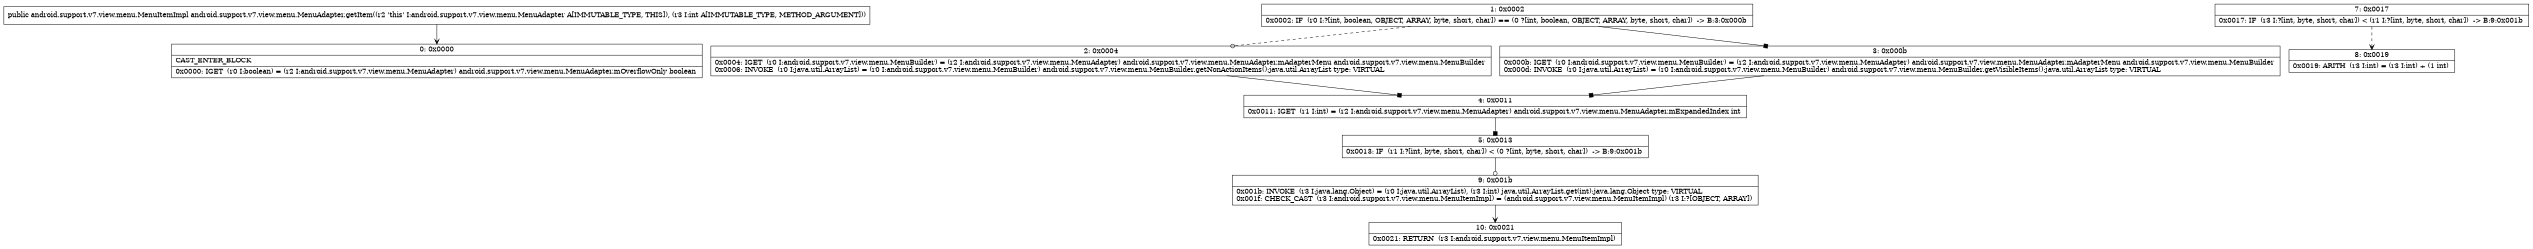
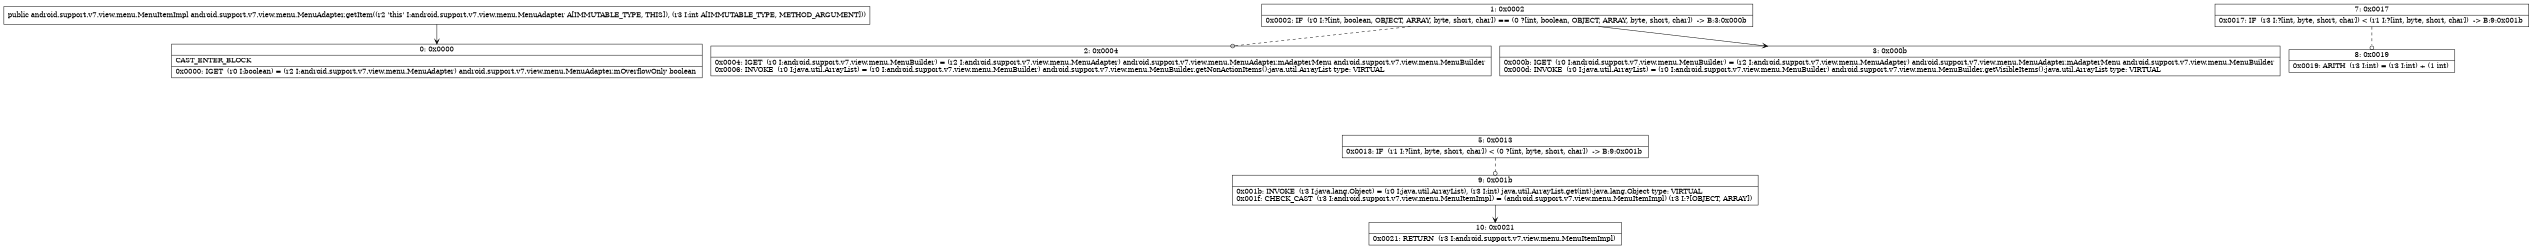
  digraph {
    fontname="DejaVu Serif"
    node [fontname="DejaVu Serif" shape=record]
    edge [arrowhead=box fontname="DejaVu Serif"]
    n1 [label="{0\:\ 0x0000|CAST_ENTER_BLOCK\l|0x0000: IGET  (r0 I:boolean) = (r2 I:android.support.v7.view.menu.MenuAdapter) android.support.v7.view.menu.MenuAdapter.mOverflowOnly boolean \l}"]
    n2 [label="{1\:\ 0x0002|0x0002: IF  (r0 I:?[int, boolean, OBJECT, ARRAY, byte, short, char]) == (0 ?[int, boolean, OBJECT, ARRAY, byte, short, char])  \-\> B:3:0x000b \l}"]
    n3 [label="{2\:\ 0x0004|0x0004: IGET  (r0 I:android.support.v7.view.menu.MenuBuilder) = (r2 I:android.support.v7.view.menu.MenuAdapter) android.support.v7.view.menu.MenuAdapter.mAdapterMenu android.support.v7.view.menu.MenuBuilder \l0x0006: INVOKE  (r0 I:java.util.ArrayList) = (r0 I:android.support.v7.view.menu.MenuBuilder) android.support.v7.view.menu.MenuBuilder.getNonActionItems():java.util.ArrayList type: VIRTUAL \l}"]
    n4 [label="{3\:\ 0x000b|0x000b: IGET  (r0 I:android.support.v7.view.menu.MenuBuilder) = (r2 I:android.support.v7.view.menu.MenuAdapter) android.support.v7.view.menu.MenuAdapter.mAdapterMenu android.support.v7.view.menu.MenuBuilder \l0x000d: INVOKE  (r0 I:java.util.ArrayList) = (r0 I:android.support.v7.view.menu.MenuBuilder) android.support.v7.view.menu.MenuBuilder.getVisibleItems():java.util.ArrayList type: VIRTUAL \l}"]
-   n5 [label="{4\:\ 0x0011|0x0011: IGET  (r1 I:int) = (r2 I:android.support.v7.view.menu.MenuAdapter) android.support.v7.view.menu.MenuAdapter.mExpandedIndex int \l}"]
    n6 [label="{5\:\ 0x0013|0x0013: IF  (r1 I:?[int, byte, short, char]) \< (0 ?[int, byte, short, char])  \-\> B:9:0x001b \l}"]
    n7 [label="{9\:\ 0x001b|0x001b: INVOKE  (r3 I:java.lang.Object) = (r0 I:java.util.ArrayList), (r3 I:int) java.util.ArrayList.get(int):java.lang.Object type: VIRTUAL \l0x001f: CHECK_CAST  (r3 I:android.support.v7.view.menu.MenuItemImpl) = (android.support.v7.view.menu.MenuItemImpl) (r3 I:?[OBJECT, ARRAY]) \l}"]
    n8 [label="{10\:\ 0x0021|0x0021: RETURN  (r3 I:android.support.v7.view.menu.MenuItemImpl) \l}"]
    n9 [label="{7\:\ 0x0017|0x0017: IF  (r3 I:?[int, byte, short, char]) \< (r1 I:?[int, byte, short, char])  \-\> B:9:0x001b \l}"]
    n10 [label="{8\:\ 0x0019|0x0019: ARITH  (r3 I:int) = (r3 I:int) + (1 int) \l}"]
    n11 [label="{public android.support.v7.view.menu.MenuItemImpl android.support.v7.view.menu.MenuAdapter.getItem((r2 'this' I:android.support.v7.view.menu.MenuAdapter A[IMMUTABLE_TYPE, THIS]), (r3 I:int A[IMMUTABLE_TYPE, METHOD_ARGUMENT])) }"]
    n2 -> n3 [arrowhead=odot style=dashed]
-   n2 -> n4
-   n3 -> n5
-   n4 -> n5
-   n5 -> n6
-   n6 -> n7 [arrowhead=odot]
+   n2 -> n4 [arrowhead=vee]
+   n6 -> n7 [arrowhead=odot style=dashed]
    n7 -> n8 [arrowhead=vee]
-   n9 -> n10 [arrowhead=vee style=dashed]
+   n9 -> n10 [arrowhead=odot style=dashed]
    n11 -> n1 [arrowhead=vee]
  }
